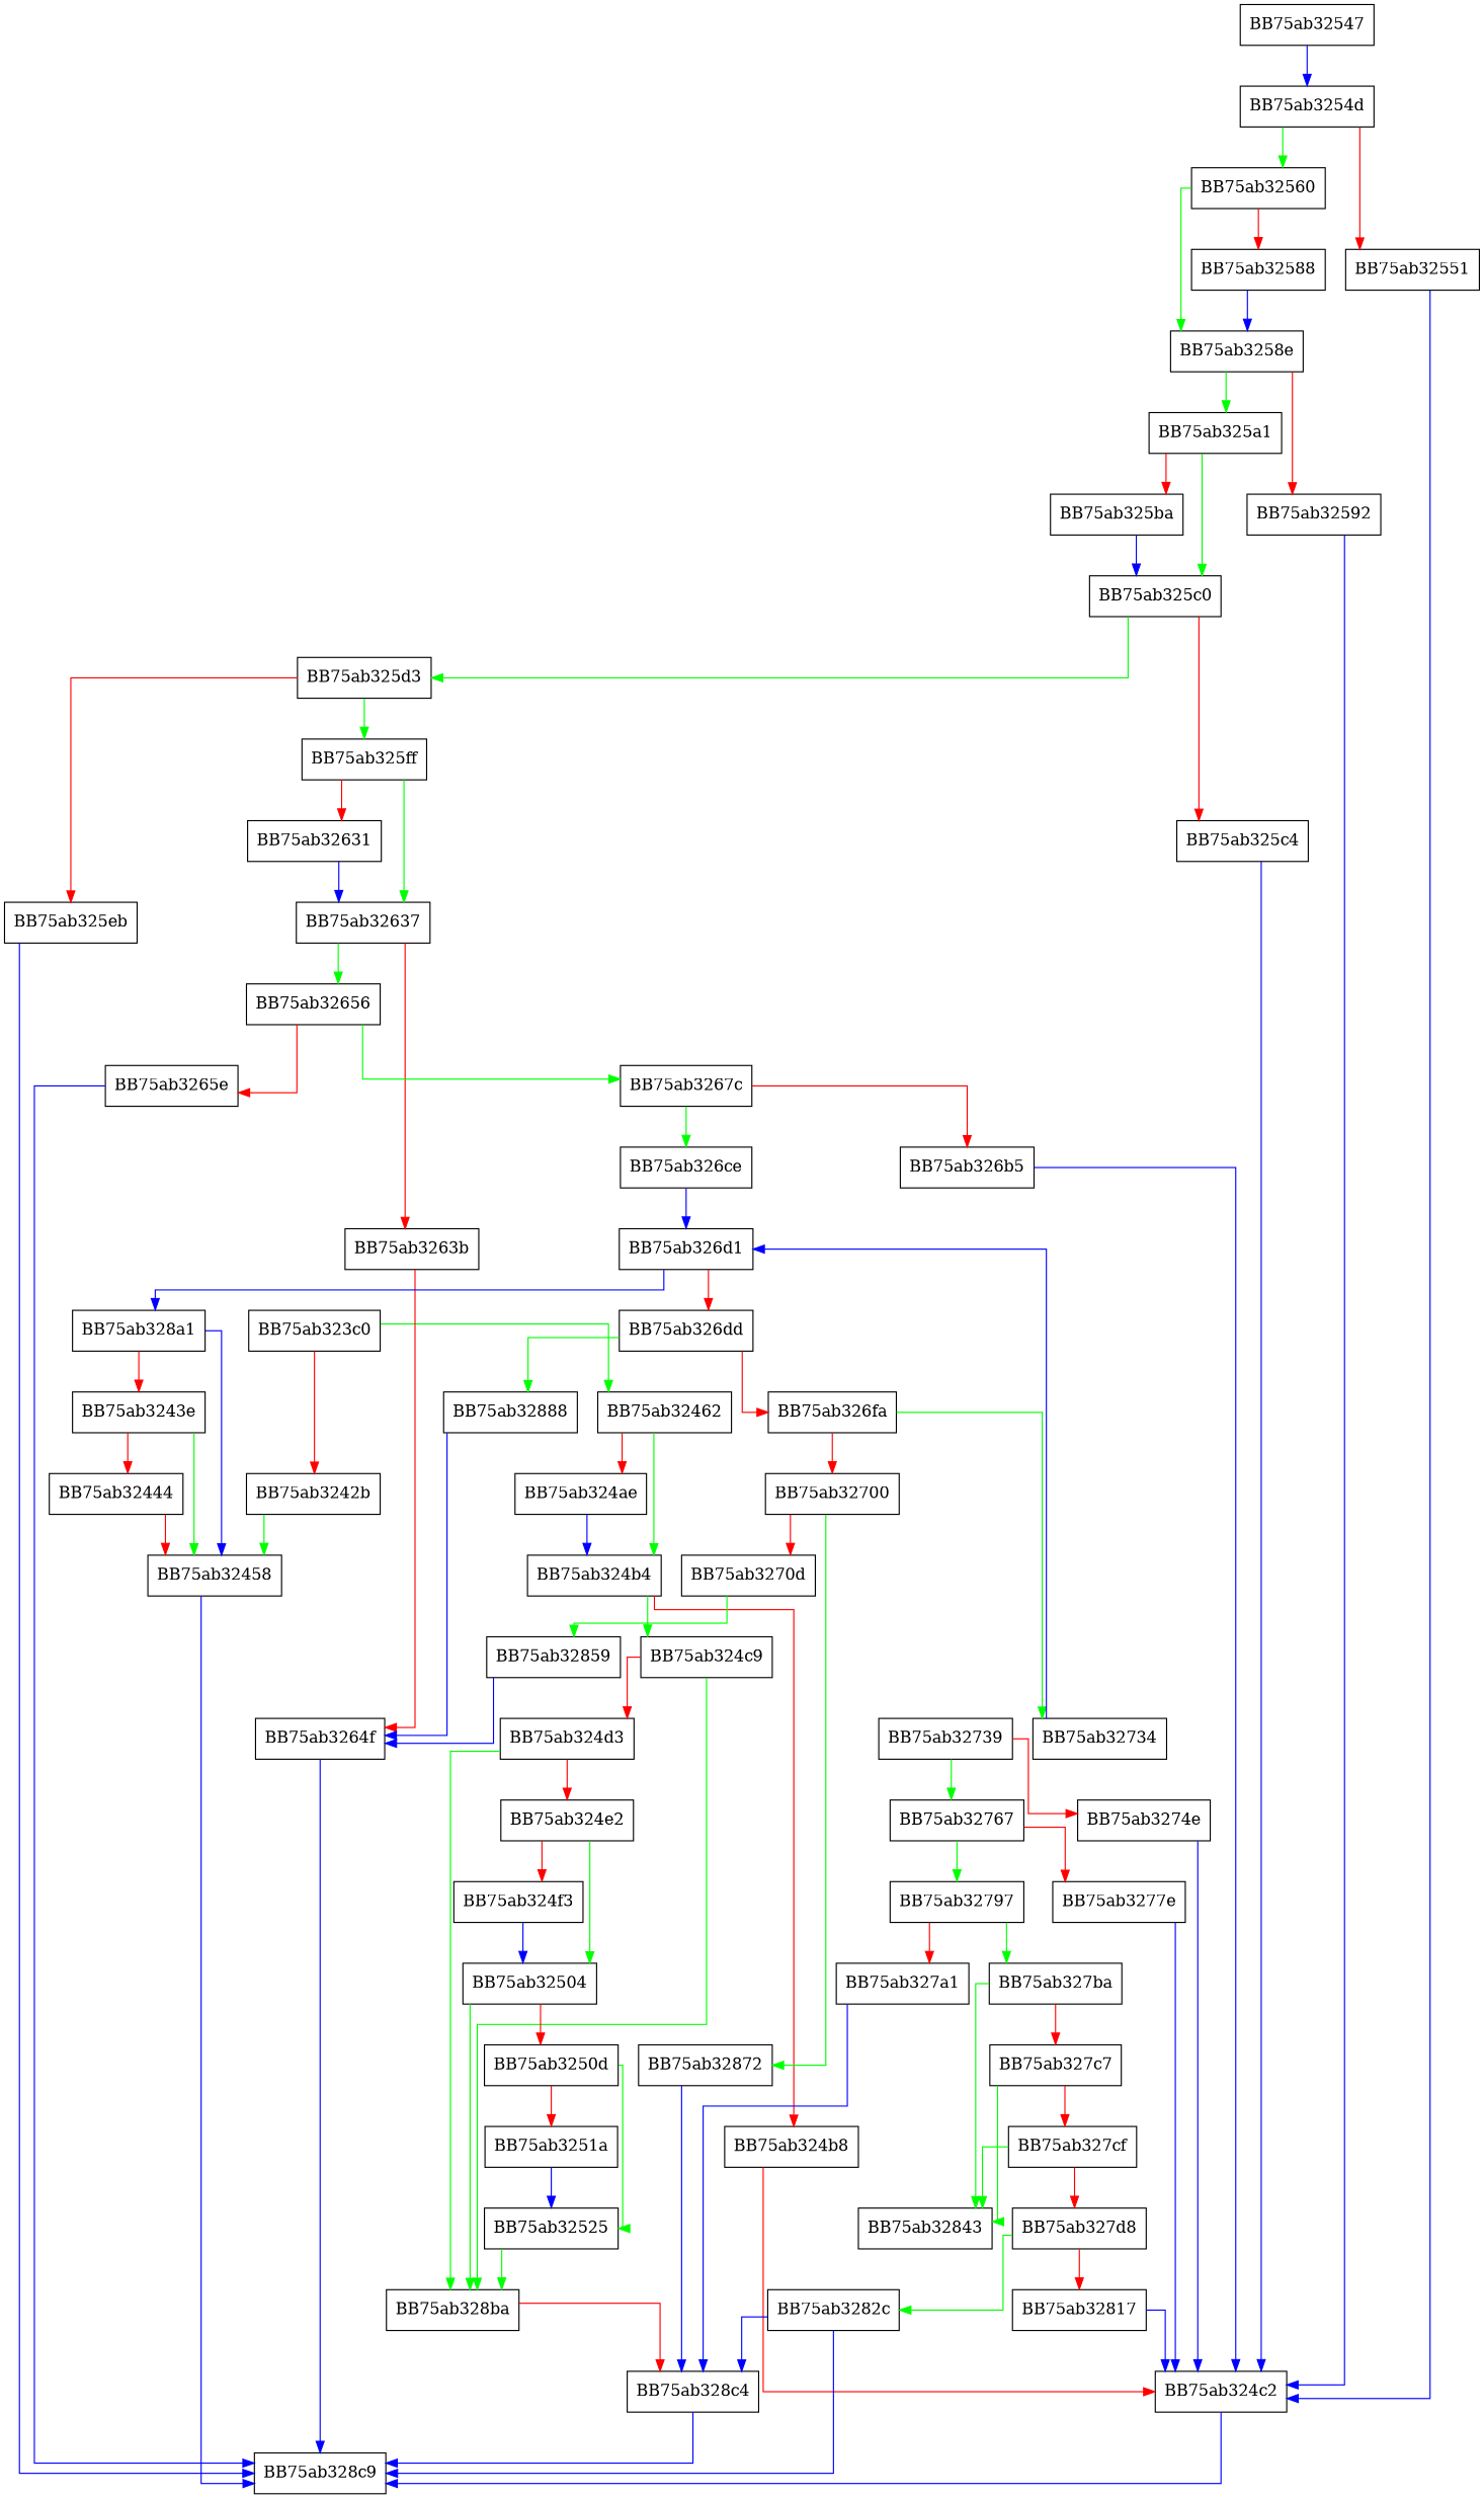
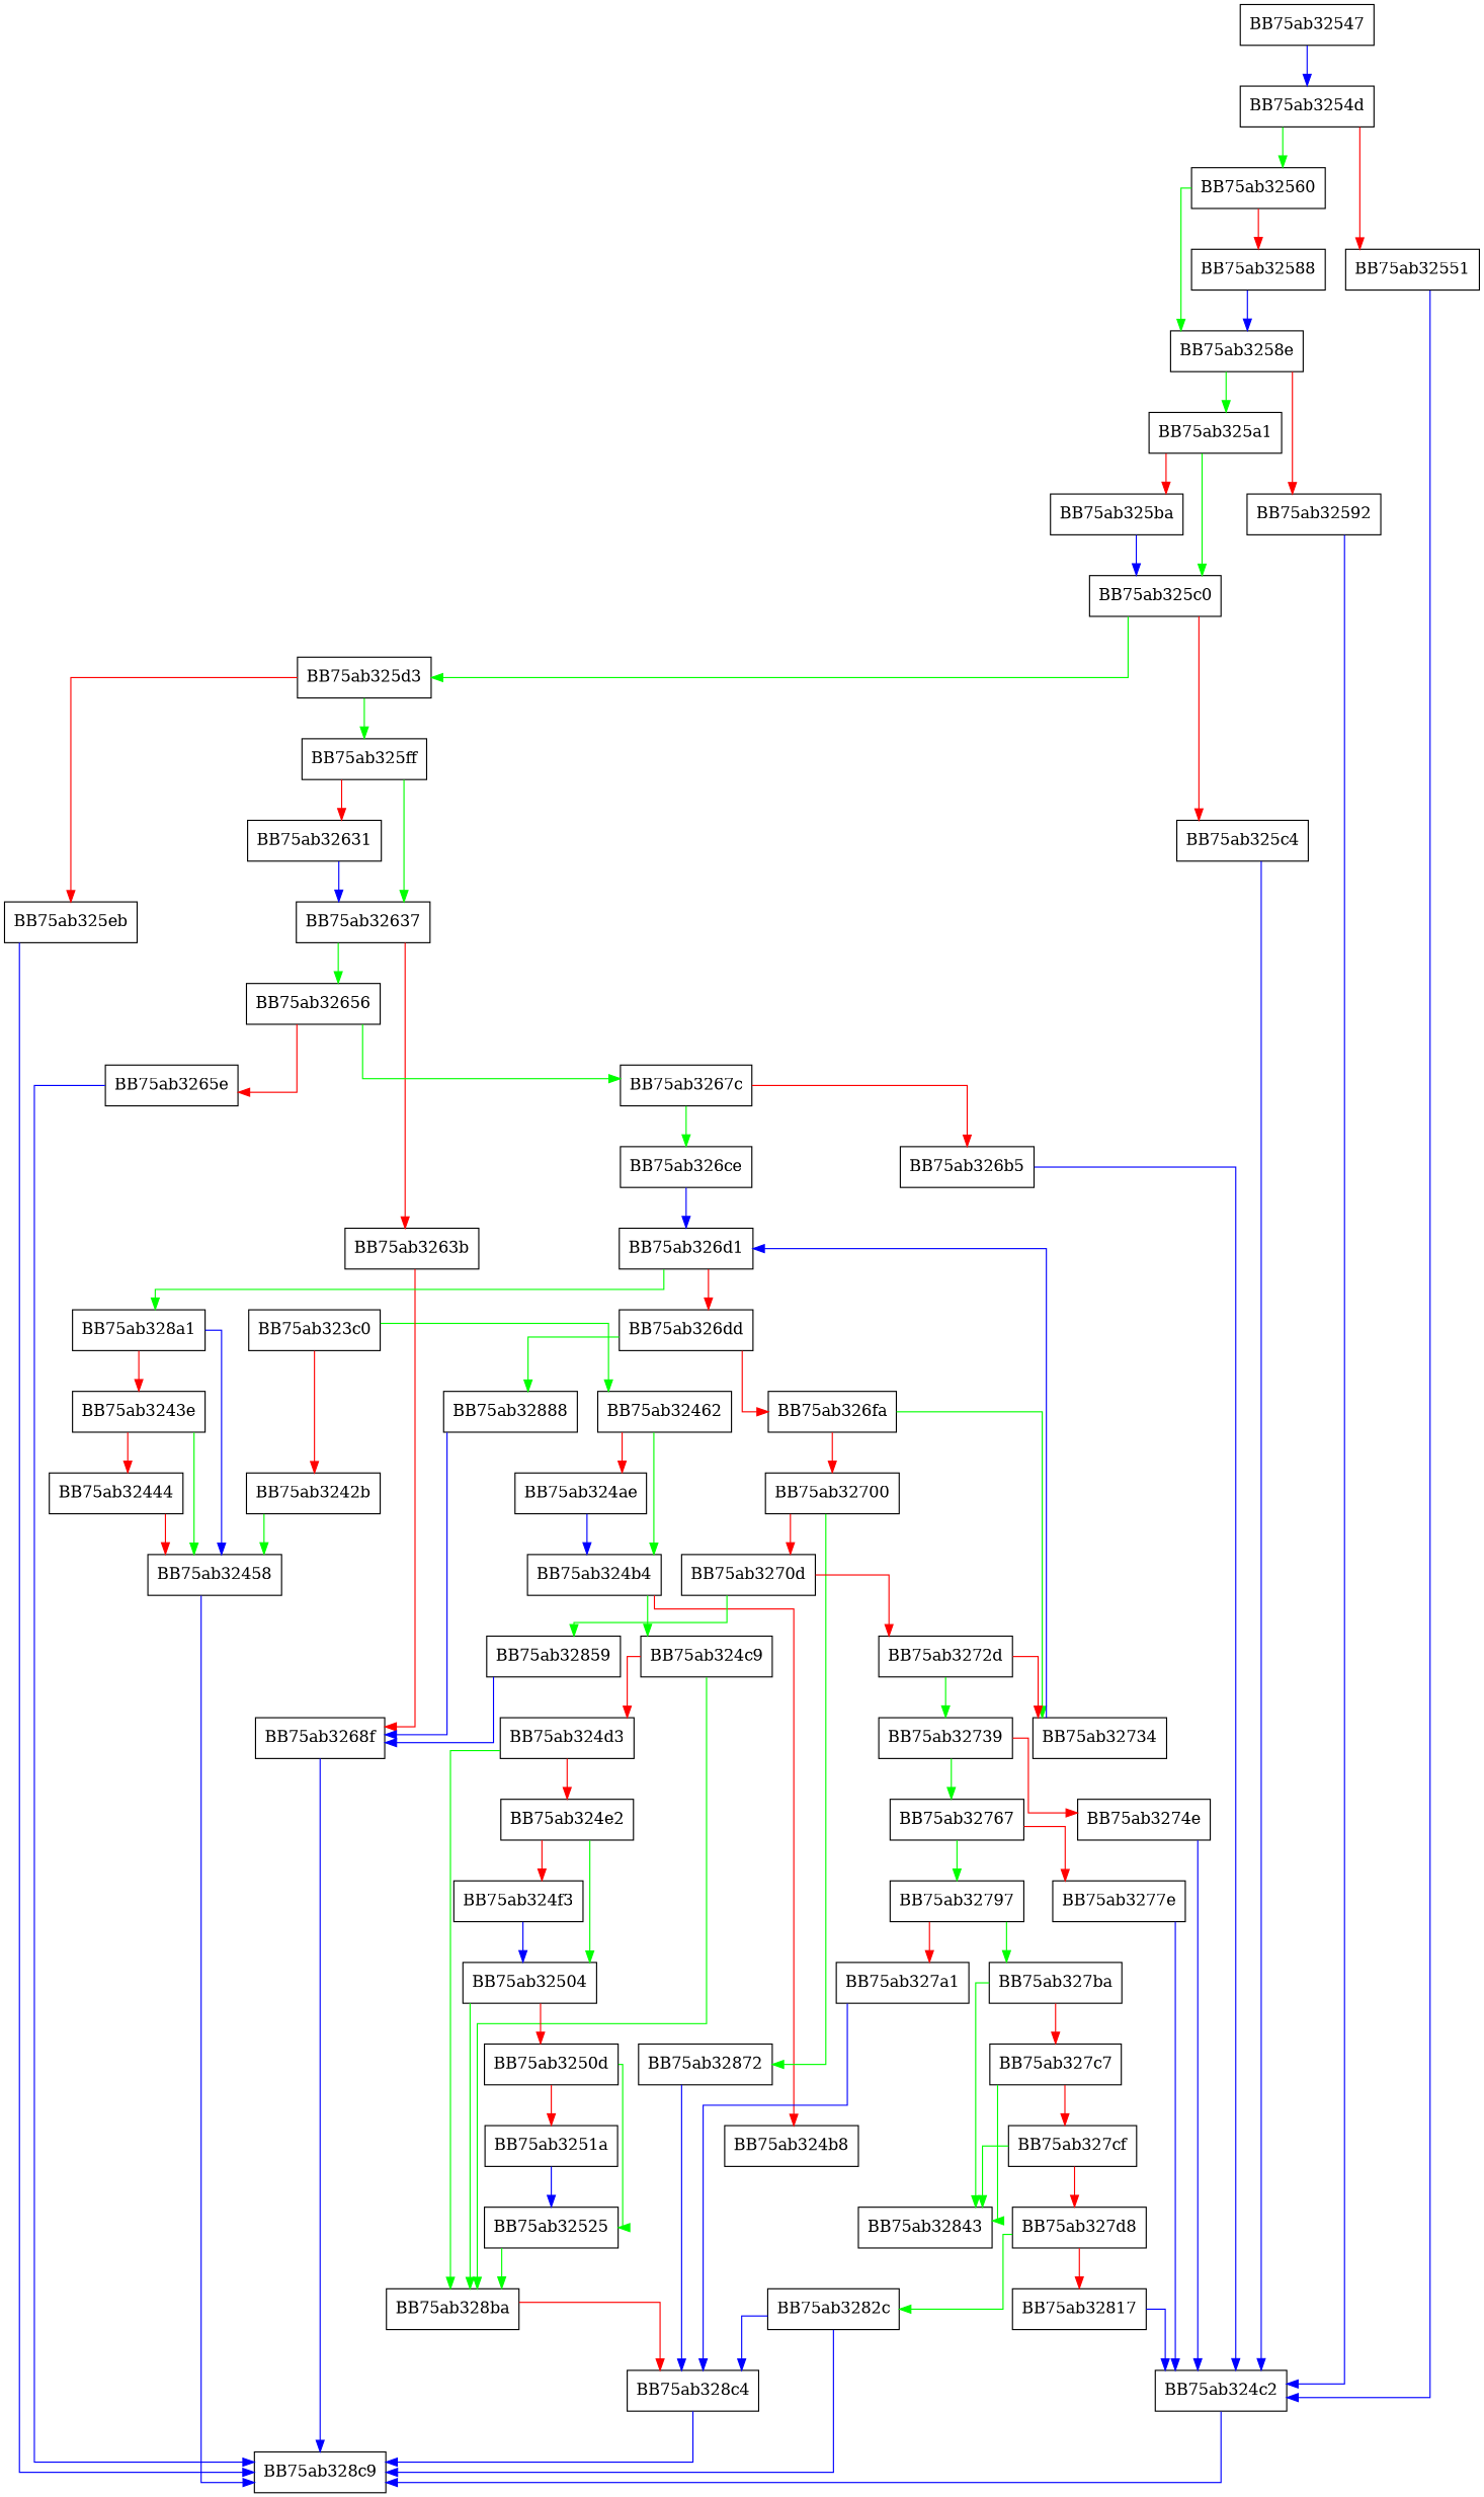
  digraph {
    splines=ortho
    node [shape=box]
    edge [color=red]
    BB75ab323c0
    BB75ab32462
    BB75ab3242b
    BB75ab324b4
    BB75ab324ae
    BB75ab32458
    BB75ab324c9
    BB75ab324b8
    BB75ab328c9
    BB75ab3243e
    BB75ab32444
    BB75ab328ba
    BB75ab324d3
    BB75ab324c2
    BB75ab328c4
    BB75ab324e2
    BB75ab32504
    BB75ab324f3
    BB75ab3250d
    BB75ab32525
    BB75ab3251a
    BB75ab3254d
    BB75ab32560
    BB75ab32551
    BB75ab32547
    BB75ab3258e
    BB75ab32588
    BB75ab325a1
    BB75ab32592
    BB75ab325c0
    BB75ab325ba
    BB75ab325d3
    BB75ab325c4
    BB75ab325ff
    BB75ab325eb
    BB75ab32637
    BB75ab32631
    BB75ab32656
    BB75ab3263b
    BB75ab3267c
    BB75ab3265e
-   BB75ab3264f
+   BB75ab3264f [label=BB75ab3268f]
    BB75ab326ce
    BB75ab326b5
    BB75ab326d1
    BB75ab328a1
    BB75ab326dd
    BB75ab32888
    BB75ab326fa
    BB75ab32734
    BB75ab32700
    BB75ab32872
    BB75ab3270d
    BB75ab32859
+   BB75ab3272d
    BB75ab32739
    BB75ab32767
    BB75ab3274e
    BB75ab32797
    BB75ab3277e
    BB75ab327ba
    BB75ab327a1
    BB75ab32843
    BB75ab327c7
    BB75ab327cf
    BB75ab327d8
    BB75ab3282c
    BB75ab32817
    BB75ab323c0 -> BB75ab32462 [color=green]
    BB75ab323c0 -> BB75ab3242b
    BB75ab32462 -> BB75ab324b4 [color=green]
    BB75ab32462 -> BB75ab324ae
    BB75ab3242b -> BB75ab32458 [color=green]
    BB75ab324b4 -> BB75ab324c9 [color=green]
    BB75ab324b4 -> BB75ab324b8
    BB75ab324ae -> BB75ab324b4 [color=blue]
    BB75ab32458 -> BB75ab328c9 [color=blue]
    BB75ab324c9 -> BB75ab328ba [color=green]
    BB75ab324c9 -> BB75ab324d3
-   BB75ab324b8 -> BB75ab324c2
    BB75ab3243e -> BB75ab32458 [color=green]
    BB75ab3243e -> BB75ab32444
    BB75ab32444 -> BB75ab32458
    BB75ab328ba -> BB75ab328c4
    BB75ab324d3 -> BB75ab328ba [color=green]
    BB75ab324d3 -> BB75ab324e2
    BB75ab324c2 -> BB75ab328c9 [color=blue]
    BB75ab328c4 -> BB75ab328c9 [color=blue]
    BB75ab324e2 -> BB75ab32504 [color=green]
    BB75ab324e2 -> BB75ab324f3
    BB75ab32504 -> BB75ab328ba [color=green]
    BB75ab32504 -> BB75ab3250d
    BB75ab324f3 -> BB75ab32504 [color=blue]
    BB75ab3250d -> BB75ab32525 [color=green]
    BB75ab3250d -> BB75ab3251a
    BB75ab32525 -> BB75ab328ba [color=green]
    BB75ab3251a -> BB75ab32525 [color=blue]
    BB75ab3254d -> BB75ab32560 [color=green]
    BB75ab3254d -> BB75ab32551
    BB75ab32560 -> BB75ab3258e [color=green]
    BB75ab32560 -> BB75ab32588
    BB75ab32551 -> BB75ab324c2 [color=blue]
    BB75ab32547 -> BB75ab3254d [color=blue]
    BB75ab3258e -> BB75ab325a1 [color=green]
    BB75ab3258e -> BB75ab32592
    BB75ab32588 -> BB75ab3258e [color=blue]
    BB75ab325a1 -> BB75ab325c0 [color=green]
    BB75ab325a1 -> BB75ab325ba
    BB75ab32592 -> BB75ab324c2 [color=blue]
    BB75ab325c0 -> BB75ab325d3 [color=green]
    BB75ab325c0 -> BB75ab325c4
    BB75ab325ba -> BB75ab325c0 [color=blue]
    BB75ab325d3 -> BB75ab325ff [color=green]
    BB75ab325d3 -> BB75ab325eb
    BB75ab325c4 -> BB75ab324c2 [color=blue]
    BB75ab325ff -> BB75ab32637 [color=green]
    BB75ab325ff -> BB75ab32631
    BB75ab325eb -> BB75ab328c9 [color=blue]
    BB75ab32637 -> BB75ab32656 [color=green]
    BB75ab32637 -> BB75ab3263b
    BB75ab32631 -> BB75ab32637 [color=blue]
    BB75ab32656 -> BB75ab3267c [color=green]
    BB75ab32656 -> BB75ab3265e
    BB75ab3263b -> BB75ab3264f
    BB75ab3267c -> BB75ab326ce [color=green]
    BB75ab3267c -> BB75ab326b5
    BB75ab3265e -> BB75ab328c9 [color=blue]
    BB75ab3264f -> BB75ab328c9 [color=blue]
    BB75ab326ce -> BB75ab326d1 [color=blue]
    BB75ab326b5 -> BB75ab324c2 [color=blue]
-   BB75ab326d1 -> BB75ab328a1 [color=blue]
+   BB75ab326d1 -> BB75ab328a1 [color=green]
    BB75ab326d1 -> BB75ab326dd
    BB75ab328a1 -> BB75ab32458 [color=blue]
    BB75ab328a1 -> BB75ab3243e
    BB75ab326dd -> BB75ab32888 [color=green]
    BB75ab326dd -> BB75ab326fa
    BB75ab32888 -> BB75ab3264f [color=blue]
    BB75ab326fa -> BB75ab32734 [color=green]
    BB75ab326fa -> BB75ab32700
    BB75ab32734 -> BB75ab326d1 [color=blue]
    BB75ab32700 -> BB75ab32872 [color=green]
    BB75ab32700 -> BB75ab3270d
    BB75ab32872 -> BB75ab328c4 [color=blue]
    BB75ab3270d -> BB75ab32859 [color=green]
+   BB75ab3270d -> BB75ab3272d
    BB75ab32859 -> BB75ab3264f [color=blue]
+   BB75ab3272d -> BB75ab32734
+   BB75ab3272d -> BB75ab32739 [color=green]
    BB75ab32739 -> BB75ab32767 [color=green]
    BB75ab32739 -> BB75ab3274e
    BB75ab32767 -> BB75ab32797 [color=green]
    BB75ab32767 -> BB75ab3277e
    BB75ab3274e -> BB75ab324c2 [color=blue]
    BB75ab32797 -> BB75ab327ba [color=green]
    BB75ab32797 -> BB75ab327a1
    BB75ab3277e -> BB75ab324c2 [color=blue]
    BB75ab327ba -> BB75ab32843 [color=green]
    BB75ab327ba -> BB75ab327c7
    BB75ab327a1 -> BB75ab328c4 [color=blue]
    BB75ab327c7 -> BB75ab32843 [color=green]
    BB75ab327c7 -> BB75ab327cf
    BB75ab327cf -> BB75ab32843 [color=green]
    BB75ab327cf -> BB75ab327d8
    BB75ab327d8 -> BB75ab3282c [color=green]
    BB75ab327d8 -> BB75ab32817
    BB75ab3282c -> BB75ab328c9 [color=blue]
    BB75ab3282c -> BB75ab328c4 [color=blue]
    BB75ab32817 -> BB75ab324c2 [color=blue]
  }
